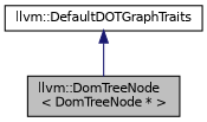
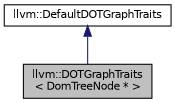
  digraph {
    node [color=black fontname=Helvetica fontsize=10 shape=record]
-   n1 [fillcolor=grey75 fontcolor=black height=0.2 label="llvm::DomTreeNode\l\< DomTreeNode * \>" style=filled width=0.4]
+   n1 [fillcolor=grey75 fontcolor=black height=0.2 label="llvm::DOTGraphTraits\l\< DomTreeNode * \>" style=filled width=0.4]
    n2 [height=0.2 label="llvm::DefaultDOTGraphTraits" width=0.4]
    n2 -> n1 [color=midnightblue dir=back fontname=Helvetica fontsize=10 labelfontname=Helvetica labelfontsize=10 style=solid]
  }
